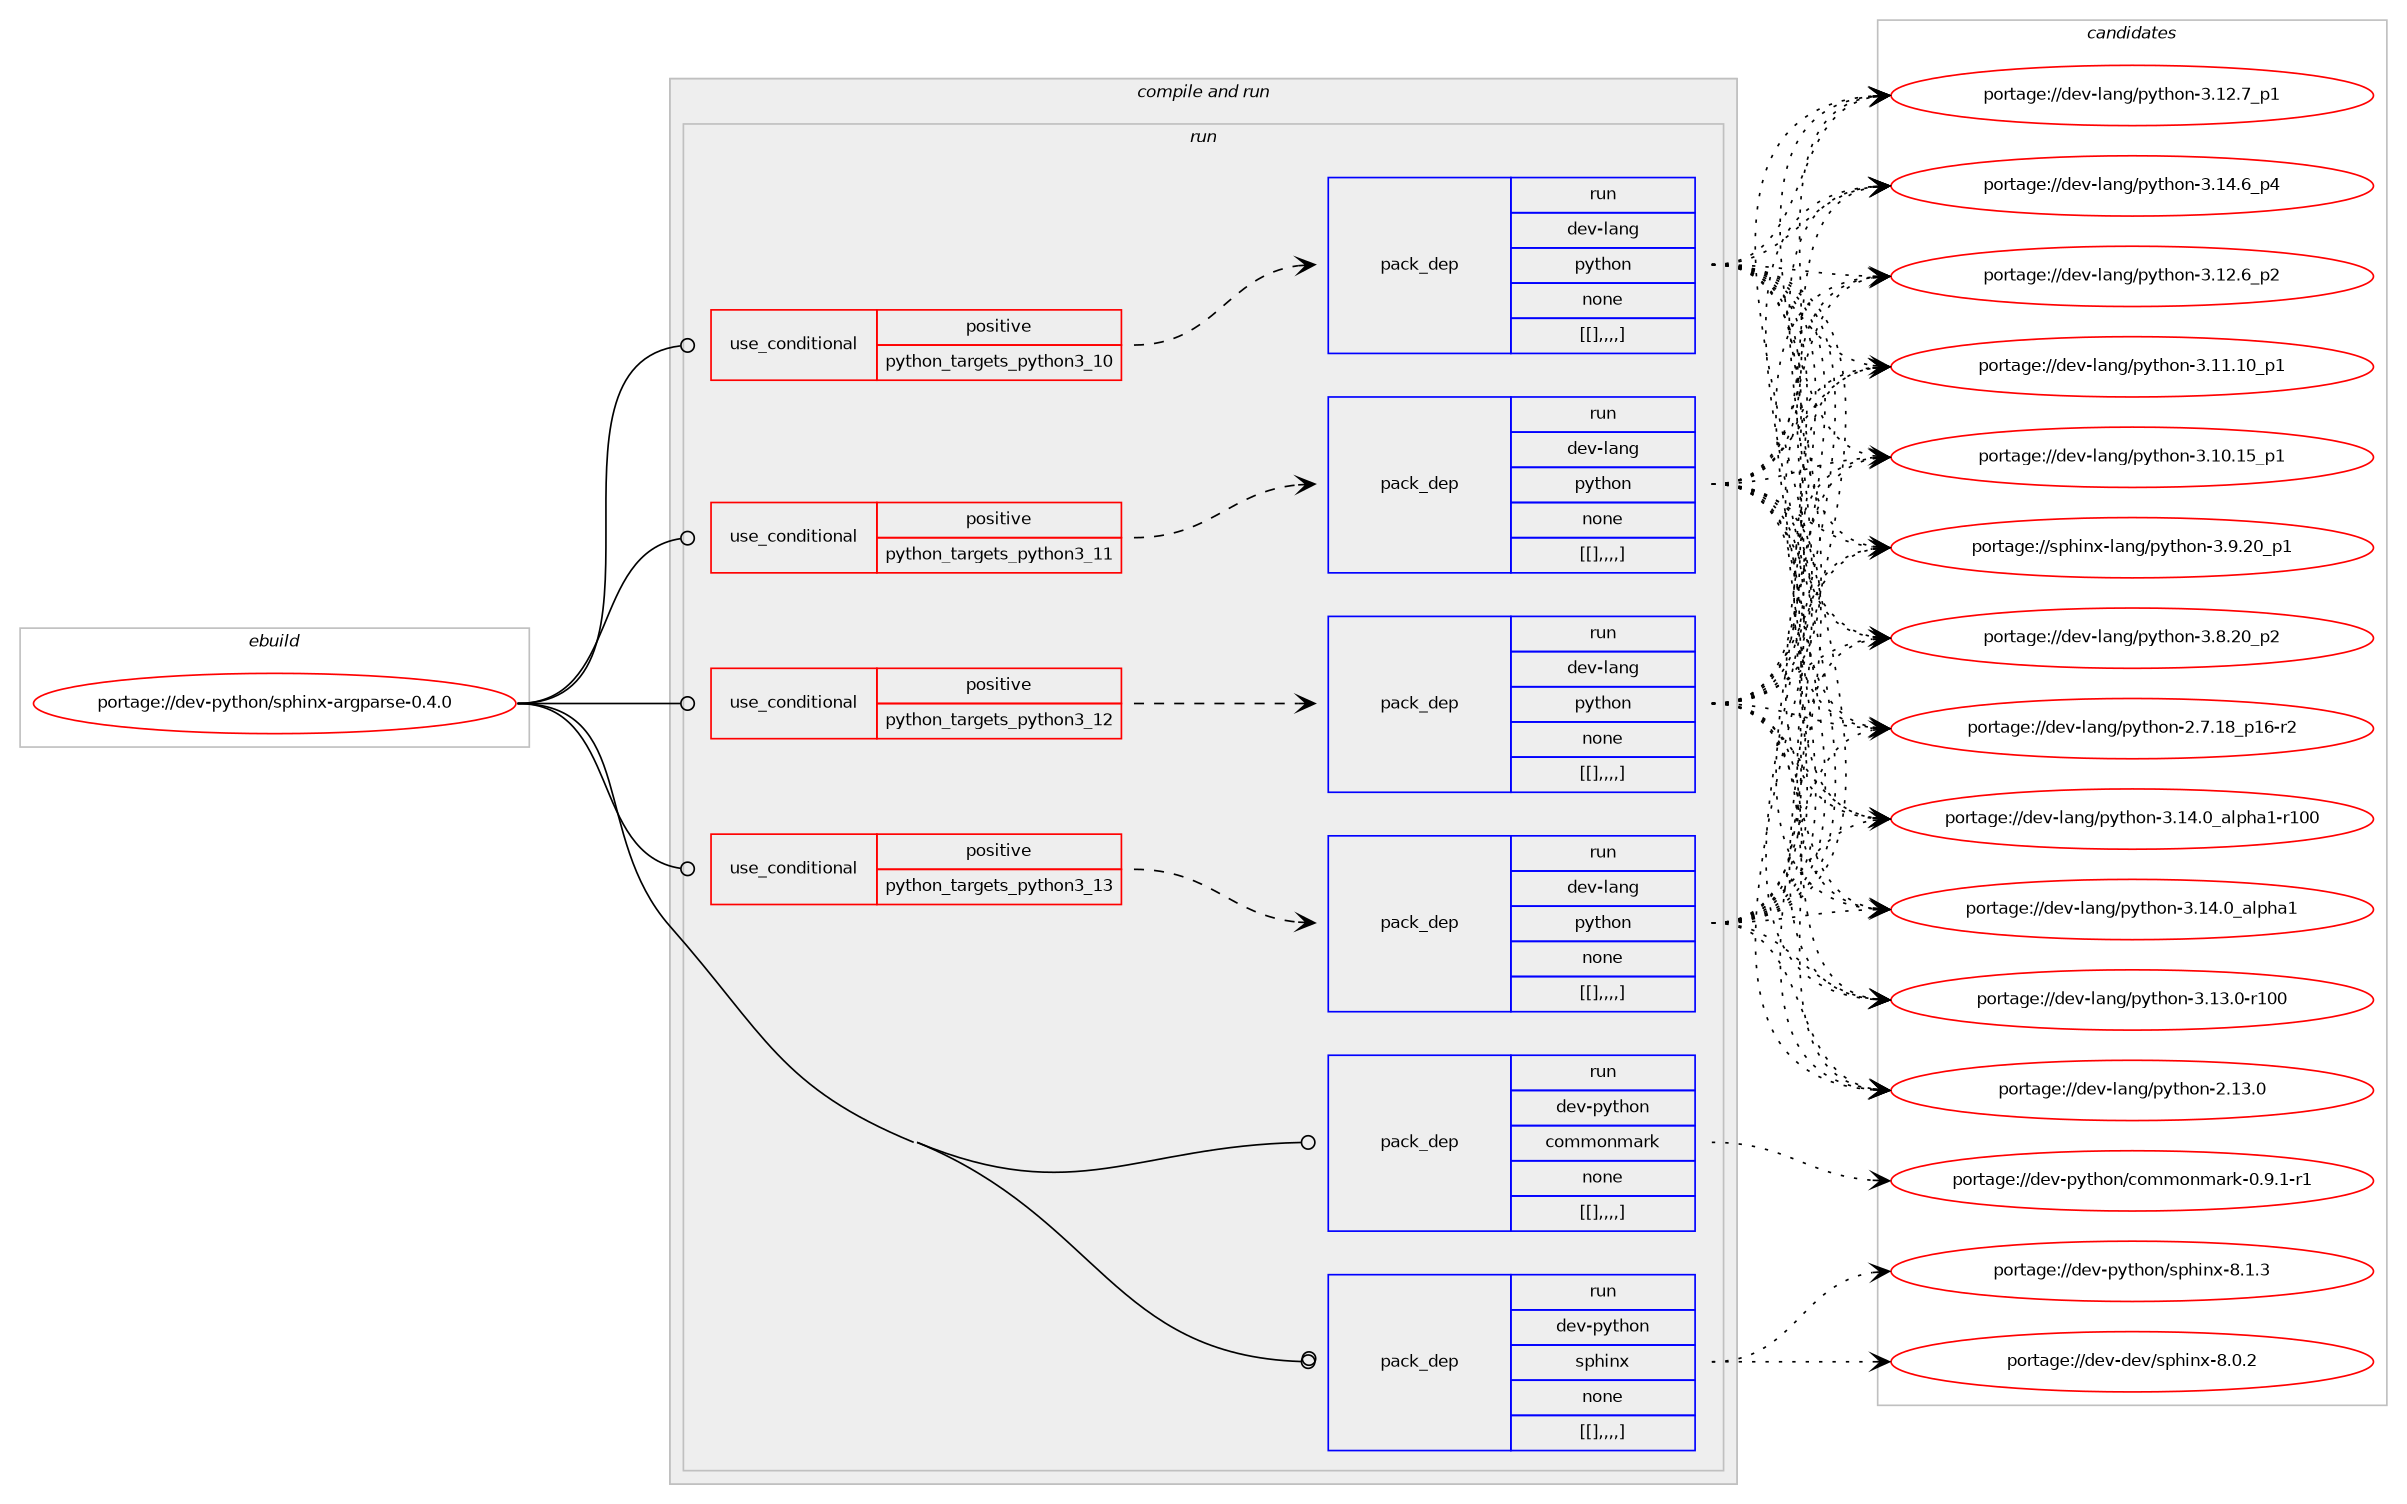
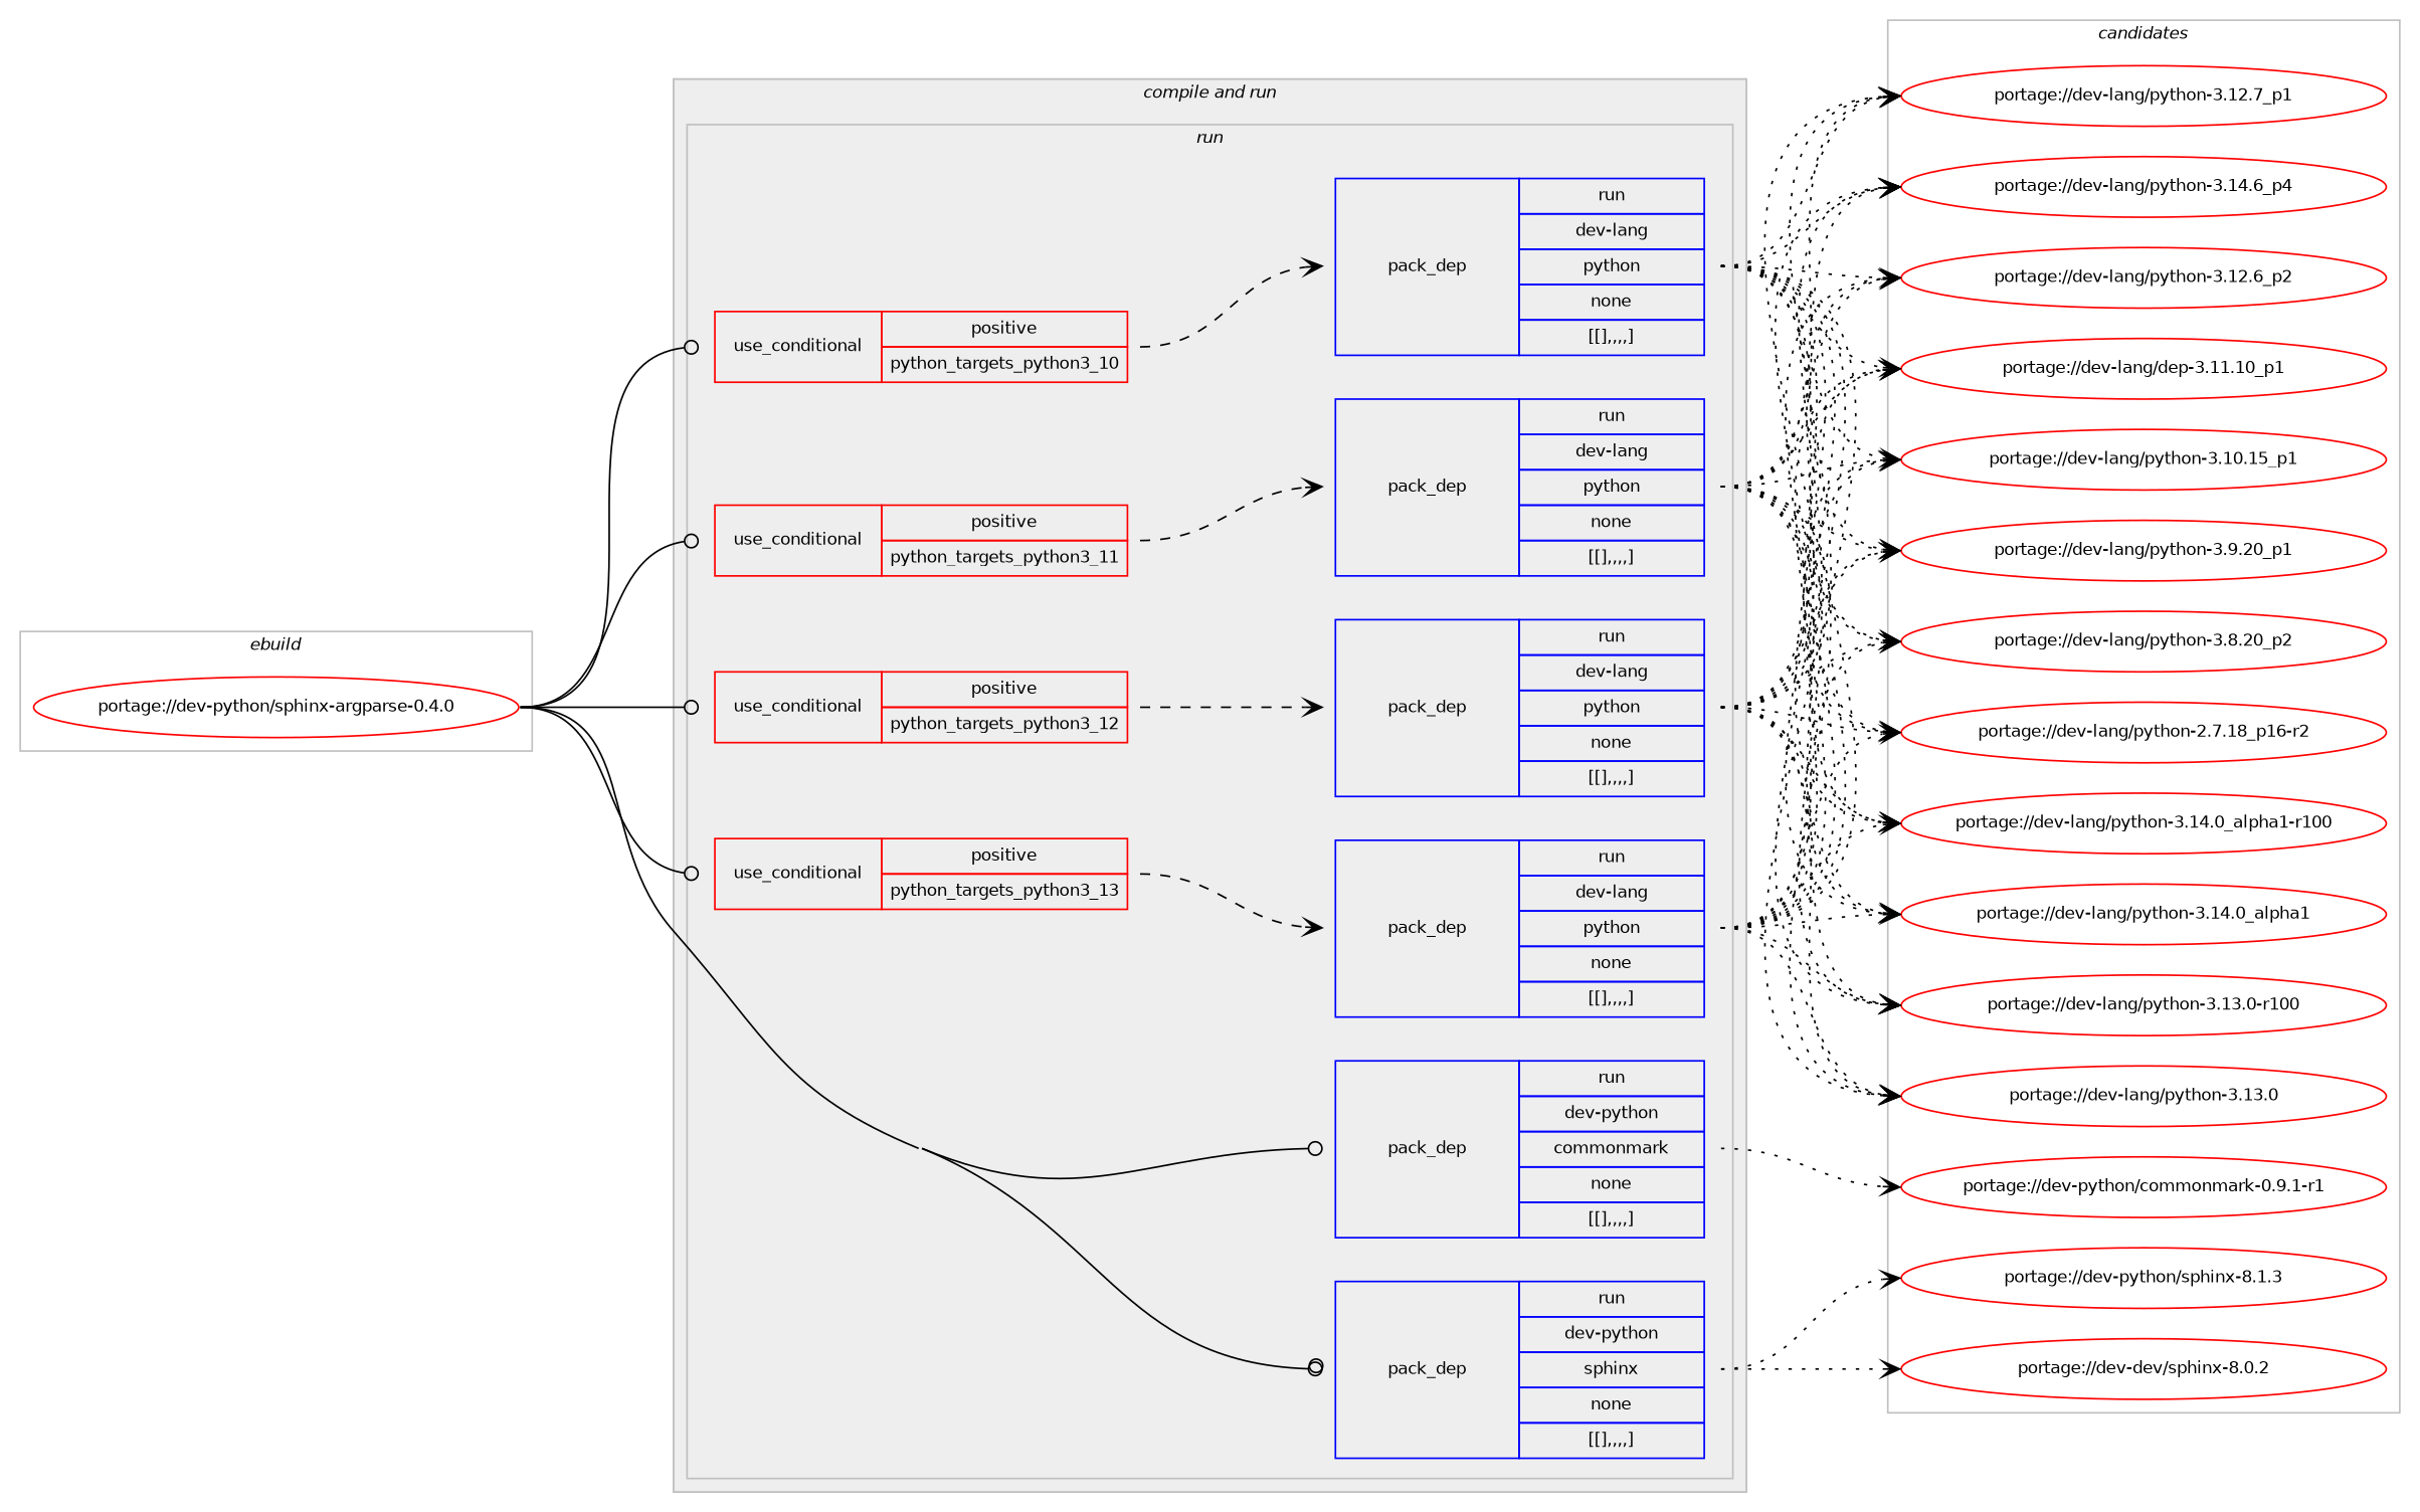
  digraph {
    compound=true
    concentrate=true
    fontname=Helvetica
    fontsize=10
    newrank=true
    rankdir=LR
    ranksep=1.5
    node [color=red fontname=Helvetica fontsize=10]
    edge [arrowhead=vee headport=w style=dotted tailport=e weight=100]
    n1 [label="portage://dev-python/sphinx-argparse-0.4.0" width=4]
    n2 [color=blue label=<<TABLE BORDER="0" CELLBORDER="1" CELLSPACING="0" CELLPADDING="4" WIDTH="220"><TR><TD ROWSPAN="6" CELLPADDING="30">pack_dep</TD></TR><TR><TD WIDTH="110">run</TD></TR><TR><TD>dev-lang</TD></TR><TR><TD>python</TD></TR><TR><TD>none</TD></TR><TR><TD>[[],,,,]</TD></TR></TABLE>> shape=none]
    n3 [label=<<TABLE BORDER="0" CELLBORDER="1" CELLSPACING="0" CELLPADDING="4"><TR><TD ROWSPAN="3" CELLPADDING="10">use_conditional</TD></TR><TR><TD>positive</TD></TR><TR><TD>python_targets_python3_10</TD></TR></TABLE>> shape=none]
    n4 [color=blue label=<<TABLE BORDER="0" CELLBORDER="1" CELLSPACING="0" CELLPADDING="4" WIDTH="220"><TR><TD ROWSPAN="6" CELLPADDING="30">pack_dep</TD></TR><TR><TD WIDTH="110">run</TD></TR><TR><TD>dev-lang</TD></TR><TR><TD>python</TD></TR><TR><TD>none</TD></TR><TR><TD>[[],,,,]</TD></TR></TABLE>> shape=none]
    n5 [label=<<TABLE BORDER="0" CELLBORDER="1" CELLSPACING="0" CELLPADDING="4"><TR><TD ROWSPAN="3" CELLPADDING="10">use_conditional</TD></TR><TR><TD>positive</TD></TR><TR><TD>python_targets_python3_11</TD></TR></TABLE>> shape=none]
    n6 [color=blue label=<<TABLE BORDER="0" CELLBORDER="1" CELLSPACING="0" CELLPADDING="4" WIDTH="220"><TR><TD ROWSPAN="6" CELLPADDING="30">pack_dep</TD></TR><TR><TD WIDTH="110">run</TD></TR><TR><TD>dev-lang</TD></TR><TR><TD>python</TD></TR><TR><TD>none</TD></TR><TR><TD>[[],,,,]</TD></TR></TABLE>> shape=none]
    n7 [label=<<TABLE BORDER="0" CELLBORDER="1" CELLSPACING="0" CELLPADDING="4"><TR><TD ROWSPAN="3" CELLPADDING="10">use_conditional</TD></TR><TR><TD>positive</TD></TR><TR><TD>python_targets_python3_12</TD></TR></TABLE>> shape=none]
    n8 [color=blue label=<<TABLE BORDER="0" CELLBORDER="1" CELLSPACING="0" CELLPADDING="4" WIDTH="220"><TR><TD ROWSPAN="6" CELLPADDING="30">pack_dep</TD></TR><TR><TD WIDTH="110">run</TD></TR><TR><TD>dev-lang</TD></TR><TR><TD>python</TD></TR><TR><TD>none</TD></TR><TR><TD>[[],,,,]</TD></TR></TABLE>> shape=none]
    n9 [label=<<TABLE BORDER="0" CELLBORDER="1" CELLSPACING="0" CELLPADDING="4"><TR><TD ROWSPAN="3" CELLPADDING="10">use_conditional</TD></TR><TR><TD>positive</TD></TR><TR><TD>python_targets_python3_13</TD></TR></TABLE>> shape=none]
    n10 [color=blue label=<<TABLE BORDER="0" CELLBORDER="1" CELLSPACING="0" CELLPADDING="4" WIDTH="220"><TR><TD ROWSPAN="6" CELLPADDING="30">pack_dep</TD></TR><TR><TD WIDTH="110">run</TD></TR><TR><TD>dev-python</TD></TR><TR><TD>commonmark</TD></TR><TR><TD>none</TD></TR><TR><TD>[[],,,,]</TD></TR></TABLE>> shape=none]
    n11 [color=blue label=<<TABLE BORDER="0" CELLBORDER="1" CELLSPACING="0" CELLPADDING="4" WIDTH="220"><TR><TD ROWSPAN="6" CELLPADDING="30">pack_dep</TD></TR><TR><TD WIDTH="110">run</TD></TR><TR><TD>dev-python</TD></TR><TR><TD>sphinx</TD></TR><TR><TD>none</TD></TR><TR><TD>[[],,,,]</TD></TR></TABLE>> shape=none]
    n12 [label="portage://dev-lang/python-3.14.0_alpha1-r100" width=4]
    n13 [label="portage://dev-lang/python-3.14.0_alpha1" width=4]
    n14 [label="portage://dev-lang/python-3.13.0-r100" width=4]
-   n15 [label="portage://dev-lang/python-2.13.0" width=4]
+   n15 [label="portage://dev-lang/python-3.13.0" width=4]
    n16 [label="portage://dev-lang/python-3.12.7_p1" width=4]
    n17 [label="portage://dev-lang/python-3.14.6_p4" width=4]
    n18 [label="portage://dev-lang/python-3.12.6_p2" width=4]
-   n19 [label="portage://dev-lang/python-3.11.10_p1" width=4]
+   n19 [label="portage://dev-lang/dep-3.11.10_p1" width=4]
    n20 [label="portage://dev-lang/python-3.10.15_p1" width=4]
-   n21 [label="portage://sphinx-lang/python-3.9.20_p1" width=4]
+   n21 [label="portage://dev-lang/python-3.9.20_p1" width=4]
    n22 [label="portage://dev-lang/python-3.8.20_p2" width=4]
    n23 [label="portage://dev-lang/python-2.7.18_p16-r2" width=4]
    n24 [label="portage://dev-python/commonmark-0.9.1-r1" width=4]
    n25 [label="portage://dev-python/sphinx-8.1.3" width=4]
    n26 [label="portage://dev-dev/sphinx-8.0.2" width=4]
    subgraph cluster_1 {
      color=gray
      label=<<i>ebuild</i>>
      n1
    }
    subgraph cluster_2 {
      color=gray
      label=<<i>dependencies</i>>
      subgraph cluster_3 {
        color=gray
        fillcolor="#eeeeee"
        label=<<i>compile</i>>
        style=filled
      }
      subgraph cluster_4 {
        color=gray
        fillcolor="#eeeeee"
        label=<<i>compile and run</i>>
        style=filled
      }
      subgraph cluster_5 {
        color=gray
        fillcolor="#eeeeee"
        label=<<i>run</i>>
        style=filled
        subgraph sub_6 {
          color=gray
          fillcolor="#eeeeee"
          label=<<i>run</i>>
          style=filled
          n3
          subgraph sub_7 {
            color=gray
            fillcolor="#eeeeee"
            label=<<i>run</i>>
            style=filled
            n2
          }
        }
        subgraph sub_8 {
          color=gray
          fillcolor="#eeeeee"
          label=<<i>run</i>>
          style=filled
          n5
          subgraph sub_9 {
            color=gray
            fillcolor="#eeeeee"
            label=<<i>run</i>>
            style=filled
            n4
          }
        }
        subgraph sub_10 {
          color=gray
          fillcolor="#eeeeee"
          label=<<i>run</i>>
          style=filled
          n7
          subgraph sub_11 {
            color=gray
            fillcolor="#eeeeee"
            label=<<i>run</i>>
            style=filled
            n6
          }
        }
        subgraph sub_12 {
          color=gray
          fillcolor="#eeeeee"
          label=<<i>run</i>>
          style=filled
          n9
          subgraph sub_13 {
            color=gray
            fillcolor="#eeeeee"
            label=<<i>run</i>>
            style=filled
            n8
          }
        }
        subgraph sub_14 {
          color=gray
          fillcolor="#eeeeee"
          label=<<i>run</i>>
          style=filled
          n10
        }
        subgraph sub_15 {
          color=gray
          fillcolor="#eeeeee"
          label=<<i>run</i>>
          style=filled
          n11
        }
      }
    }
    subgraph cluster_16 {
      color=gray
      label=<<i>candidates</i>>
      rank=same
      subgraph sub_17 {
        color=black
        label=<<i>candidates</i>>
        nodesep=1
        rank=same
        n12
        n13
        n14
        n15
        n16
        n17
        n18
        n19
        n20
        n21
        n22
        n23
      }
      subgraph sub_18 {
        color=black
        label=<<i>candidates</i>>
        nodesep=1
        rank=same
        n12
        n13
        n14
        n15
        n16
        n17
        n18
        n19
        n20
        n21
        n22
        n23
      }
      subgraph sub_19 {
        color=black
        label=<<i>candidates</i>>
        nodesep=1
        rank=same
        n12
        n13
        n14
        n15
        n16
        n17
        n18
        n19
        n20
        n21
        n22
        n23
      }
      subgraph sub_20 {
        color=black
        label=<<i>candidates</i>>
        nodesep=1
        rank=same
        n12
        n13
        n14
        n15
        n16
        n17
        n18
        n19
        n20
        n21
        n22
        n23
      }
      subgraph sub_21 {
        color=black
        label=<<i>candidates</i>>
        nodesep=1
        rank=same
        n24
      }
      subgraph sub_22 {
        color=black
        label=<<i>candidates</i>>
        nodesep=1
        rank=same
        n25
        n26
      }
    }
    n1 -> n3 [arrowhead=odot style=solid weight=20]
    n1 -> n5 [arrowhead=odot style=solid weight=20]
    n1 -> n7 [arrowhead=odot style=solid weight=20]
    n1 -> n9 [arrowhead=odot style=solid weight=20]
    n1 -> n10 [arrowhead=odot style=solid weight=20]
    n1 -> n11 [arrowhead=odot style=solid weight=20]
    n2 -> n12
    n2 -> n13
    n2 -> n14
    n2 -> n15
    n2 -> n16
    n2 -> n17
    n2 -> n18
    n2 -> n19
    n2 -> n20
    n2 -> n21
    n2 -> n22
    n2 -> n23
    n3 -> n2 [style=dashed weight=20]
    n4 -> n12
    n4 -> n13
    n4 -> n14
    n4 -> n15
    n4 -> n16
    n4 -> n17
    n4 -> n18
    n4 -> n19
    n4 -> n20
    n4 -> n21
    n4 -> n22
    n4 -> n23
    n5 -> n4 [style=dashed weight=20]
    n6 -> n12
    n6 -> n13
    n6 -> n14
    n6 -> n15
    n6 -> n16
    n6 -> n17
    n6 -> n18
    n6 -> n19
    n6 -> n20
    n6 -> n21
    n6 -> n22
    n6 -> n23
    n7 -> n6 [style=dashed weight=20]
    n8 -> n12
    n8 -> n13
    n8 -> n14
    n8 -> n15
    n8 -> n16
    n8 -> n17
    n8 -> n18
    n8 -> n19
    n8 -> n20
    n8 -> n21
    n8 -> n22
    n8 -> n23
    n9 -> n8 [style=dashed weight=20]
    n10 -> n24
    n11 -> n25
    n11 -> n26
  }
